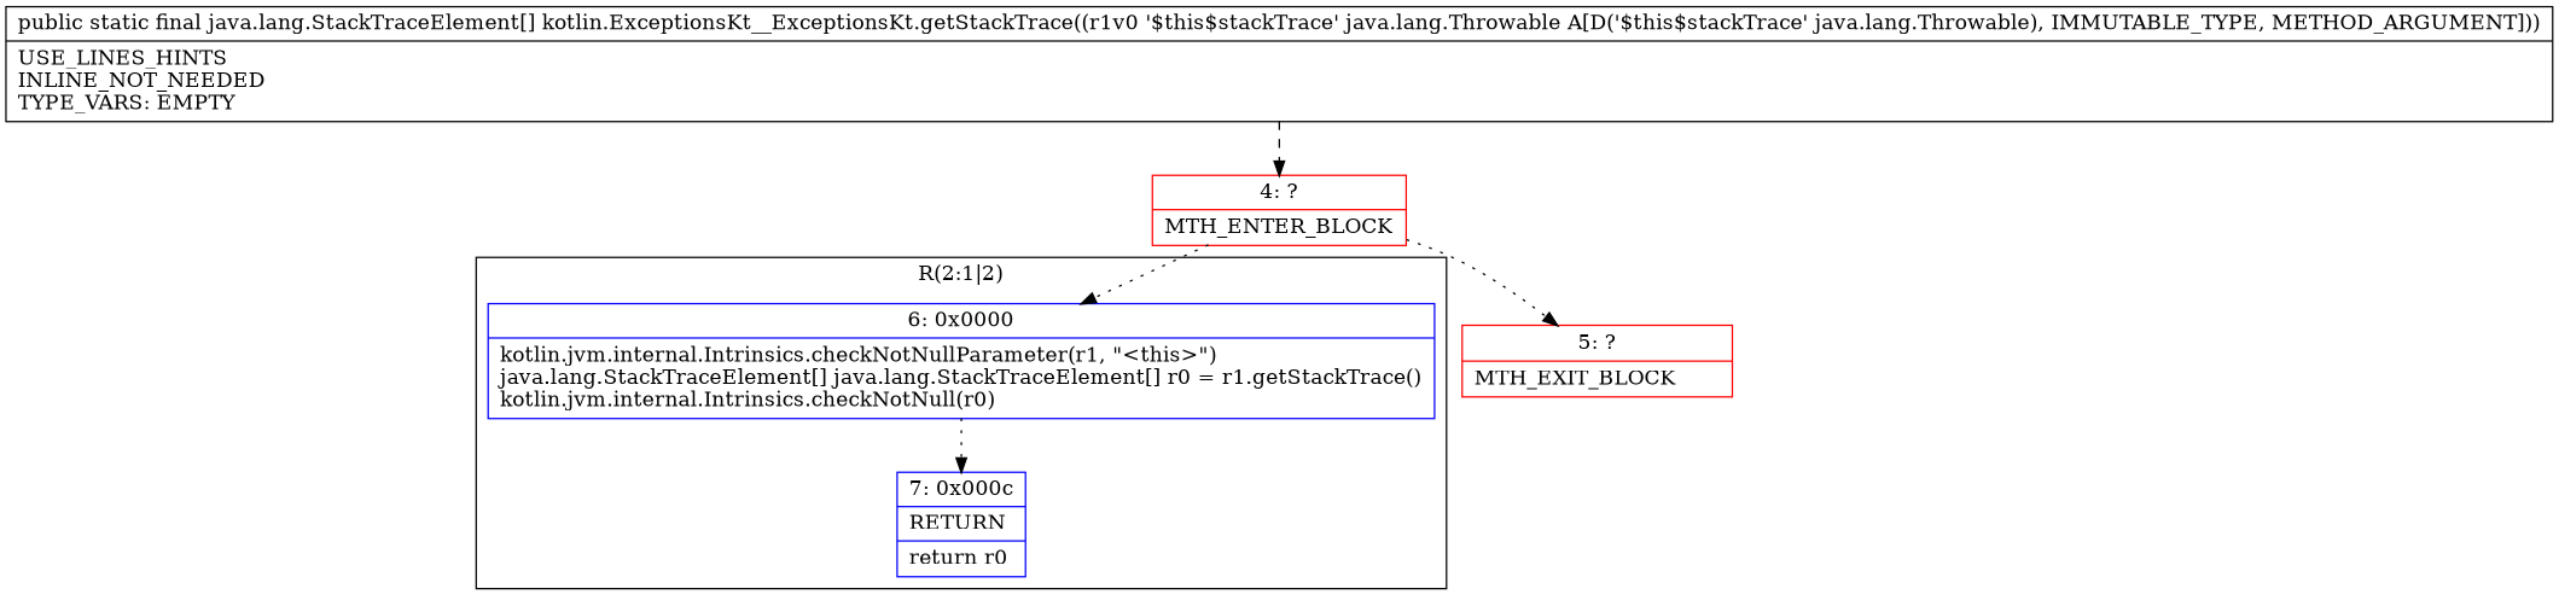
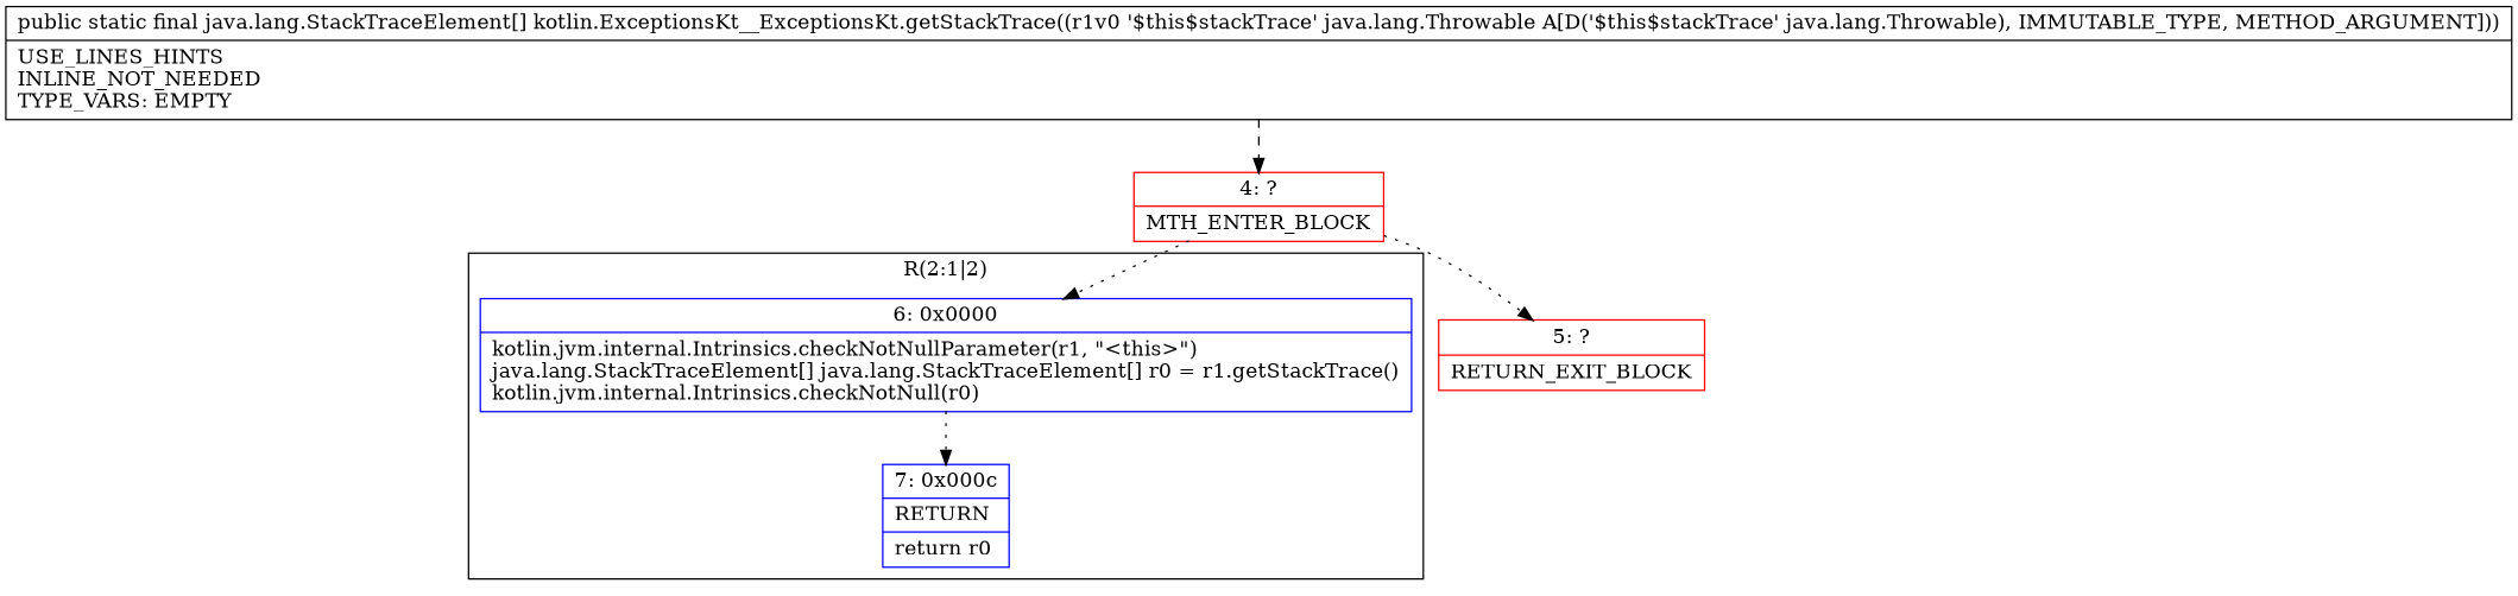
  digraph {
    node [color=blue shape=record]
    edge [style=dotted]
    n1 [label="{6\:\ 0x0000|kotlin.jvm.internal.Intrinsics.checkNotNullParameter(r1, \"\<this\>\")\ljava.lang.StackTraceElement[] java.lang.StackTraceElement[] r0 = r1.getStackTrace()\lkotlin.jvm.internal.Intrinsics.checkNotNull(r0)\l}"]
    n2 [label="{7\:\ 0x000c|RETURN\l|return r0\l}"]
-   n3 [color=red label="{5\:\ ?|MTH_EXIT_BLOCK\l}"]
+   n3 [color=red label="{5\:\ ?|RETURN_EXIT_BLOCK\l}"]
    n4 [color=red label="{4\:\ ?|MTH_ENTER_BLOCK\l}"]
    n5 [label="{public static final java.lang.StackTraceElement[] kotlin.ExceptionsKt__ExceptionsKt.getStackTrace((r1v0 '$this$stackTrace' java.lang.Throwable A[D('$this$stackTrace' java.lang.Throwable), IMMUTABLE_TYPE, METHOD_ARGUMENT]))  | USE_LINES_HINTS\lINLINE_NOT_NEEDED\lTYPE_VARS: EMPTY\l}" color=""]
    subgraph cluster_1 {
      label="R(2:1|2)"
      n1
      n2
    }
    n1 -> n2
    n4 -> n1
    n4 -> n3
    n5 -> n4 [style=dashed]
  }
